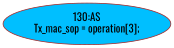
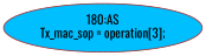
  strict digraph {
    fontname=Oswald
-   n1 [ast="<pyverilog.vparser.ast.Assign object at 0x7fe07b3dbc50>" def_var="['Tx_mac_sop']" fillcolor=deepskyblue label="130:AS\nTx_mac_sop = operation[3];" statements="[]" style=filled typ=Assign use_var="['operation']" color=brown fontname=Oswald]
+   n1 [ast="<pyverilog.vparser.ast.Assign object at 0x7fe07b3dbc50>" def_var="['Tx_mac_sop']" fillcolor=deepskyblue label="180:AS\nTx_mac_sop = operation[3];" statements="[]" style=filled typ=Assign use_var="['operation']" color=brown fontname=Oswald]
  }
